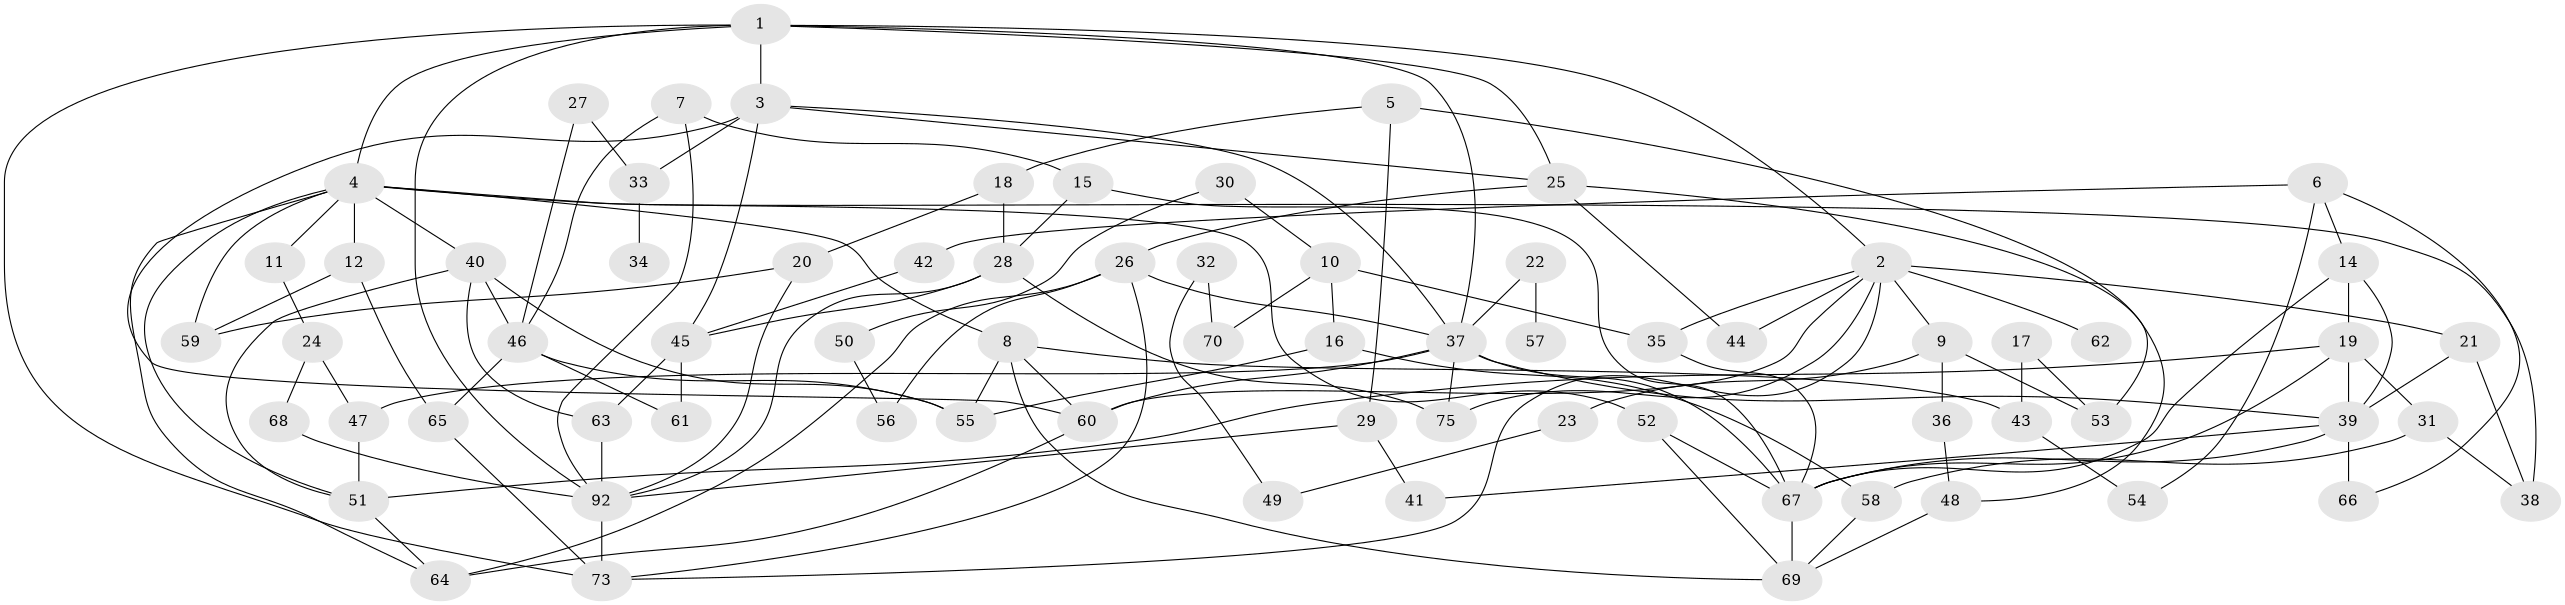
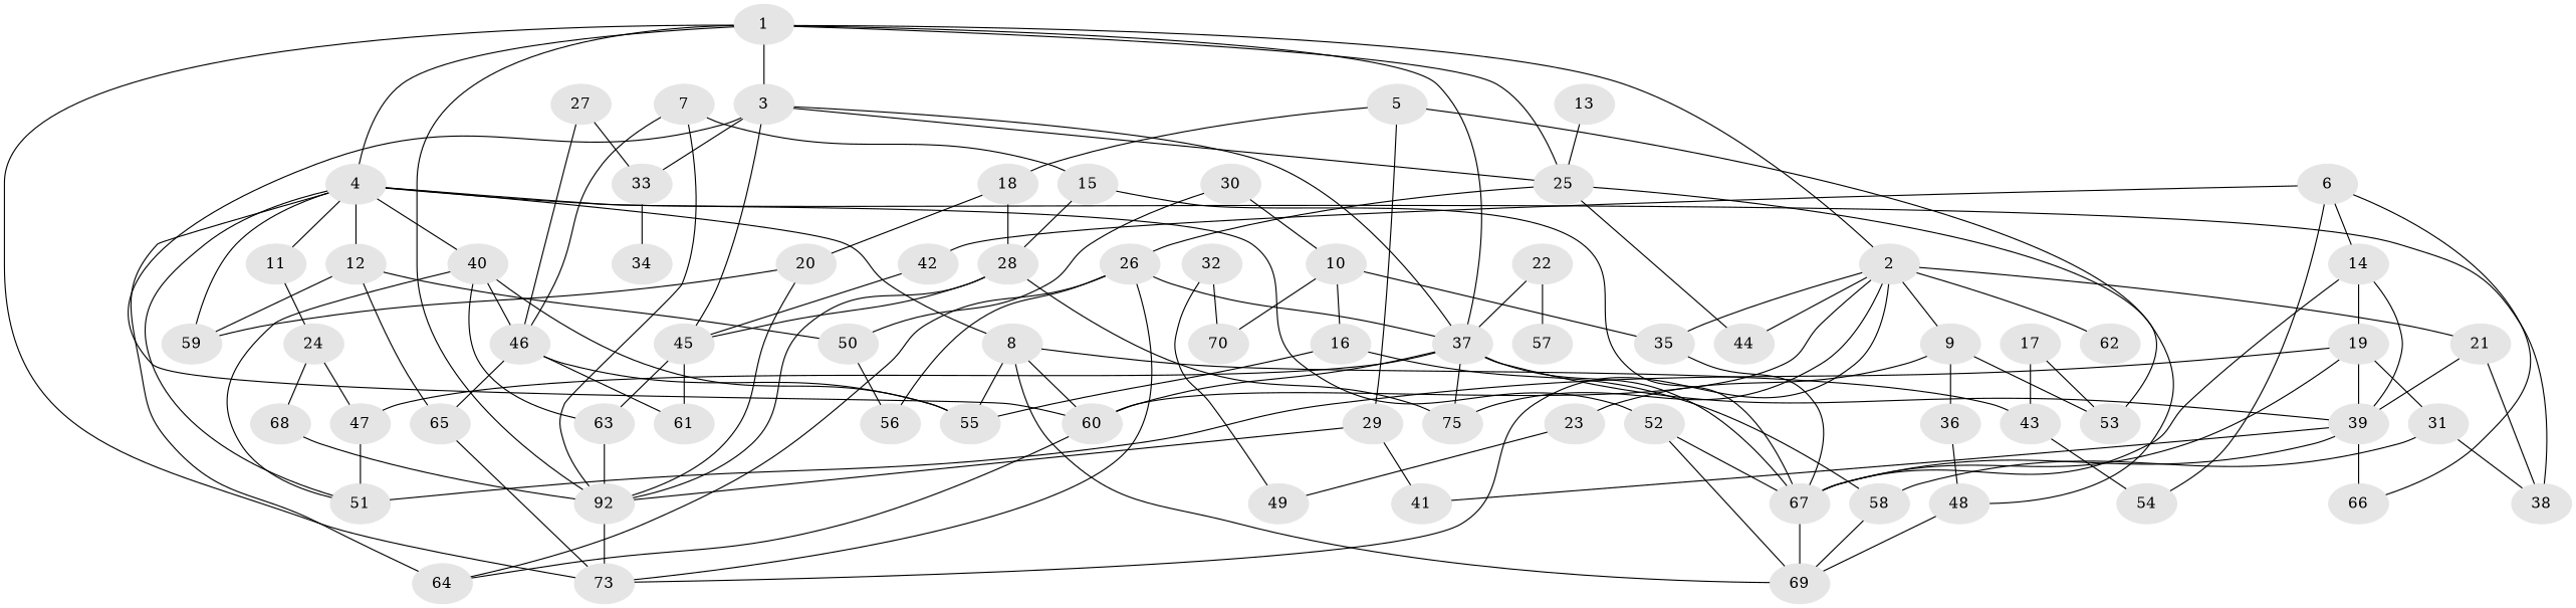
  graph {
    node [color=gray90 style=filled]
    edge [weight=1.0]
    1
    2
    3
    4
    25
    37
    n7 [label=92]
    73
    9
    21
    35
    44
    60
    62
    n15 [label=75]
    33
    45
    8
    11
    12
    38
    40
    51
    52
    59
    64
    26
    48
    39
    67
    47
    53
    23
    36
    34
    63
    61
    43
    55
    69
    24
    50
    65
    46
    5
    18
    29
    28
    20
    41
    6
    14
    42
    54
    66
    19
    7
    15
    49
    10
    16
    70
    58
    68
    56
+   13
    31
    17
    22
    57
    27
    30
    32
    1 -- 2
    1 -- 3
    1 -- 4
    1 -- 25
    1 -- 37
    1 -- n7
    1 -- 73
    2 -- 73
    2 -- 9
    2 -- 21
    2 -- 35
    2 -- 44
    2 -- 60
    2 -- 62
    2 -- n15
    3 -- 25
    3 -- 37
    3 -- 60
    3 -- 33
    3 -- 45
    4 -- 8
    4 -- 11
    4 -- 12
    4 -- 38 [weight=2.0]
    4 -- 40
    4 -- 51
    4 -- 52
    4 -- 59
    4 -- 64
    25 -- 44
    25 -- 26
    25 -- 48
    37 -- 60
    37 -- n15
    37 -- 39
    37 -- 67
    37 -- 47
    n7 -- 73
    9 -- 53
    9 -- 23
    9 -- 36
    21 -- 38
    21 -- 39
    35 -- 67
    60 -- 64
    33 -- 34
    45 -- 63
    45 -- 61
    8 -- 60
    8 -- 43
    8 -- 55
    8 -- 69
    11 -- 24
    12 -- 59
+   12 -- 50
    12 -- 65
    40 -- 51
    40 -- 63
    40 -- 55
    40 -- 46
-   51 -- 64
    52 -- 67
    52 -- 69
    26 -- 37
    26 -- 73
    26 -- 64
    26 -- 56
    48 -- 69
    39 -- 67
    39 -- 41
    39 -- 66 [weight=2.0]
    67 -- 69
    47 -- 51
    23 -- 49
    36 -- 48
    63 -- n7
    43 -- 54
    24 -- 47
    24 -- 68
    50 -- 56
    65 -- 73
    46 -- 61
    46 -- 55
    46 -- 65
    5 -- 53
    5 -- 18
    5 -- 29
    18 -- 28 [weight=2.0]
    18 -- 20
    29 -- n7
    29 -- 41
    28 -- n7
    28 -- n15
    28 -- 45
    20 -- n7
    20 -- 59
    6 -- 14
    6 -- 42
    6 -- 54
    6 -- 66
    14 -- 39
    14 -- 67
    14 -- 19
    42 -- 45
    19 -- 51
    19 -- 39
    19 -- 67
    19 -- 31
    7 -- n7
    7 -- 46
    7 -- 15
    15 -- 67
    15 -- 28
    10 -- 35
    10 -- 16
    10 -- 70
    16 -- 55
    16 -- 58
    58 -- 69
    68 -- n7
+   13 -- 25
    31 -- 38
    31 -- 58
    17 -- 53
    17 -- 43
    22 -- 37
    22 -- 57
    27 -- 33
    27 -- 46
    30 -- 50
    30 -- 10
    32 -- 49
    32 -- 70
  }
